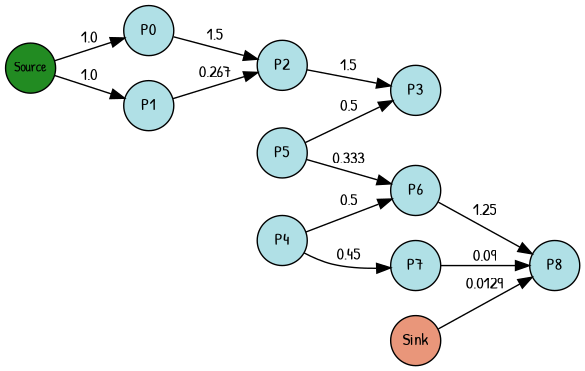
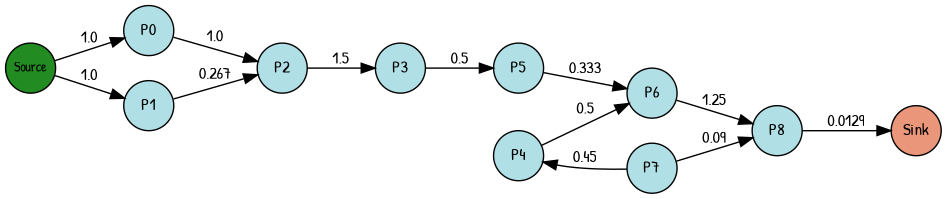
  digraph {
    fontname="Patrick Hand"
    rankdir=LR
    splines=true
    node [fillcolor=powderblue fixedsize=true fontcolor=black fontname="Patrick Hand" fontsize=12 margin=0 shape=circle style=filled]
    edge [fontcolor=black fontname="Patrick Hand" fontsize=12 margin=0]
    n1 [fillcolor=forestgreen fontsize=10 label=Source width=0.5]
    n2 [label=P0 width=0.5]
    n3 [label=P1 width=0.5]
    n4 [label=P2 width=0.5]
    n5 [label=P3 width=0.5]
    n6 [label=P4 width=0.5]
    n7 [label=P5 width=0.5]
    n8 [label=P6 width=0.5]
    n9 [label=P7 width=0.5]
    n10 [label=P8 width=0.5]
    n11 [fillcolor=darksalmon label=Sink width=0.5]
    subgraph sub_1 {
      rank=same
      n1
    }
    subgraph sub_2 {
      rank=same
      n2
      n3
    }
    subgraph sub_3 {
      rank=same
      n4
    }
    subgraph sub_4 {
      rank=same
      n5
    }
    subgraph sub_5 {
      rank=same
      n6
      n7
    }
    subgraph sub_6 {
      rank=same
      n8
      n9
    }
    subgraph sub_7 {
      rank=same
      n10
    }
    subgraph sub_8 {
      rank=same
      n11
    }
    n1 -> n2 [label=1.0]
    n1 -> n3 [label=1.0]
-   n2 -> n4 [label=1.5]
+   n2 -> n4 [label=1.0]
    n3 -> n4 [label=0.267]
    n4 -> n5 [label=1.5]
-   n7 -> n5 [label=0.5]
+   n5 -> n7 [label=0.5]
    n6 -> n8 [label=0.5]
-   n6 -> n9 [label=0.45]
+   n9 -> n6 [label=0.45]
    n7 -> n8 [label=0.333]
    n8 -> n10 [label=1.25]
    n9 -> n10 [label=0.09]
-   n11 -> n10 [label=0.0129]
+   n10 -> n11 [label=0.0129]
  }
